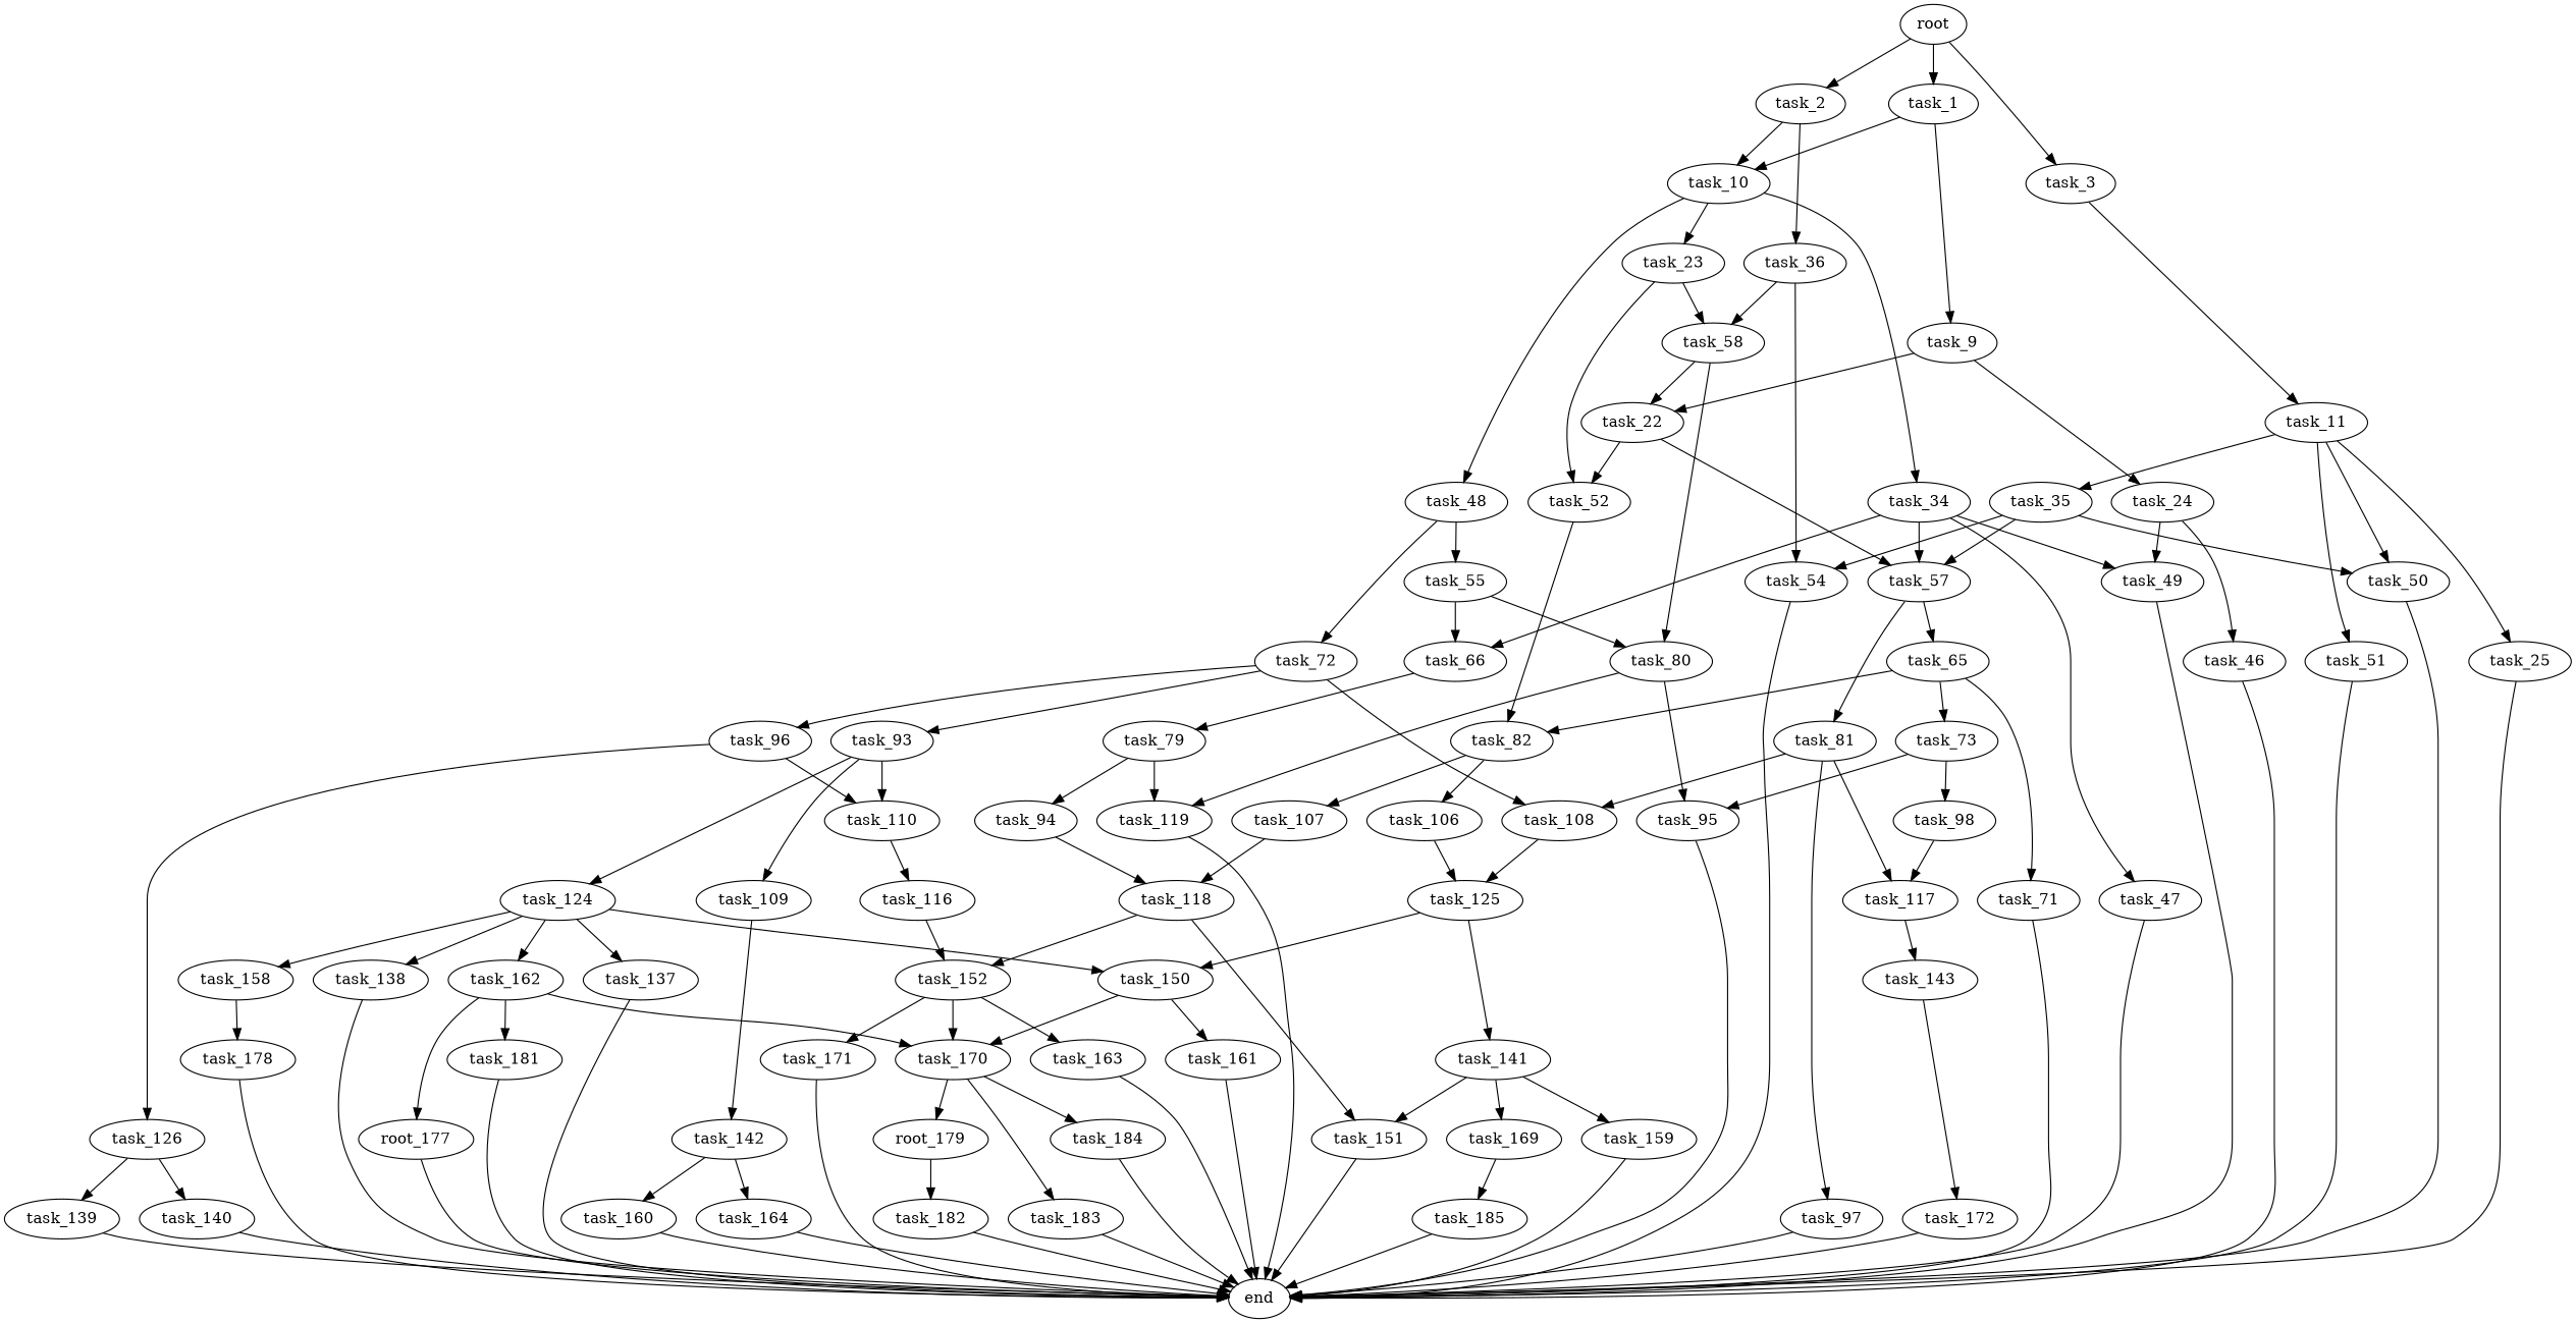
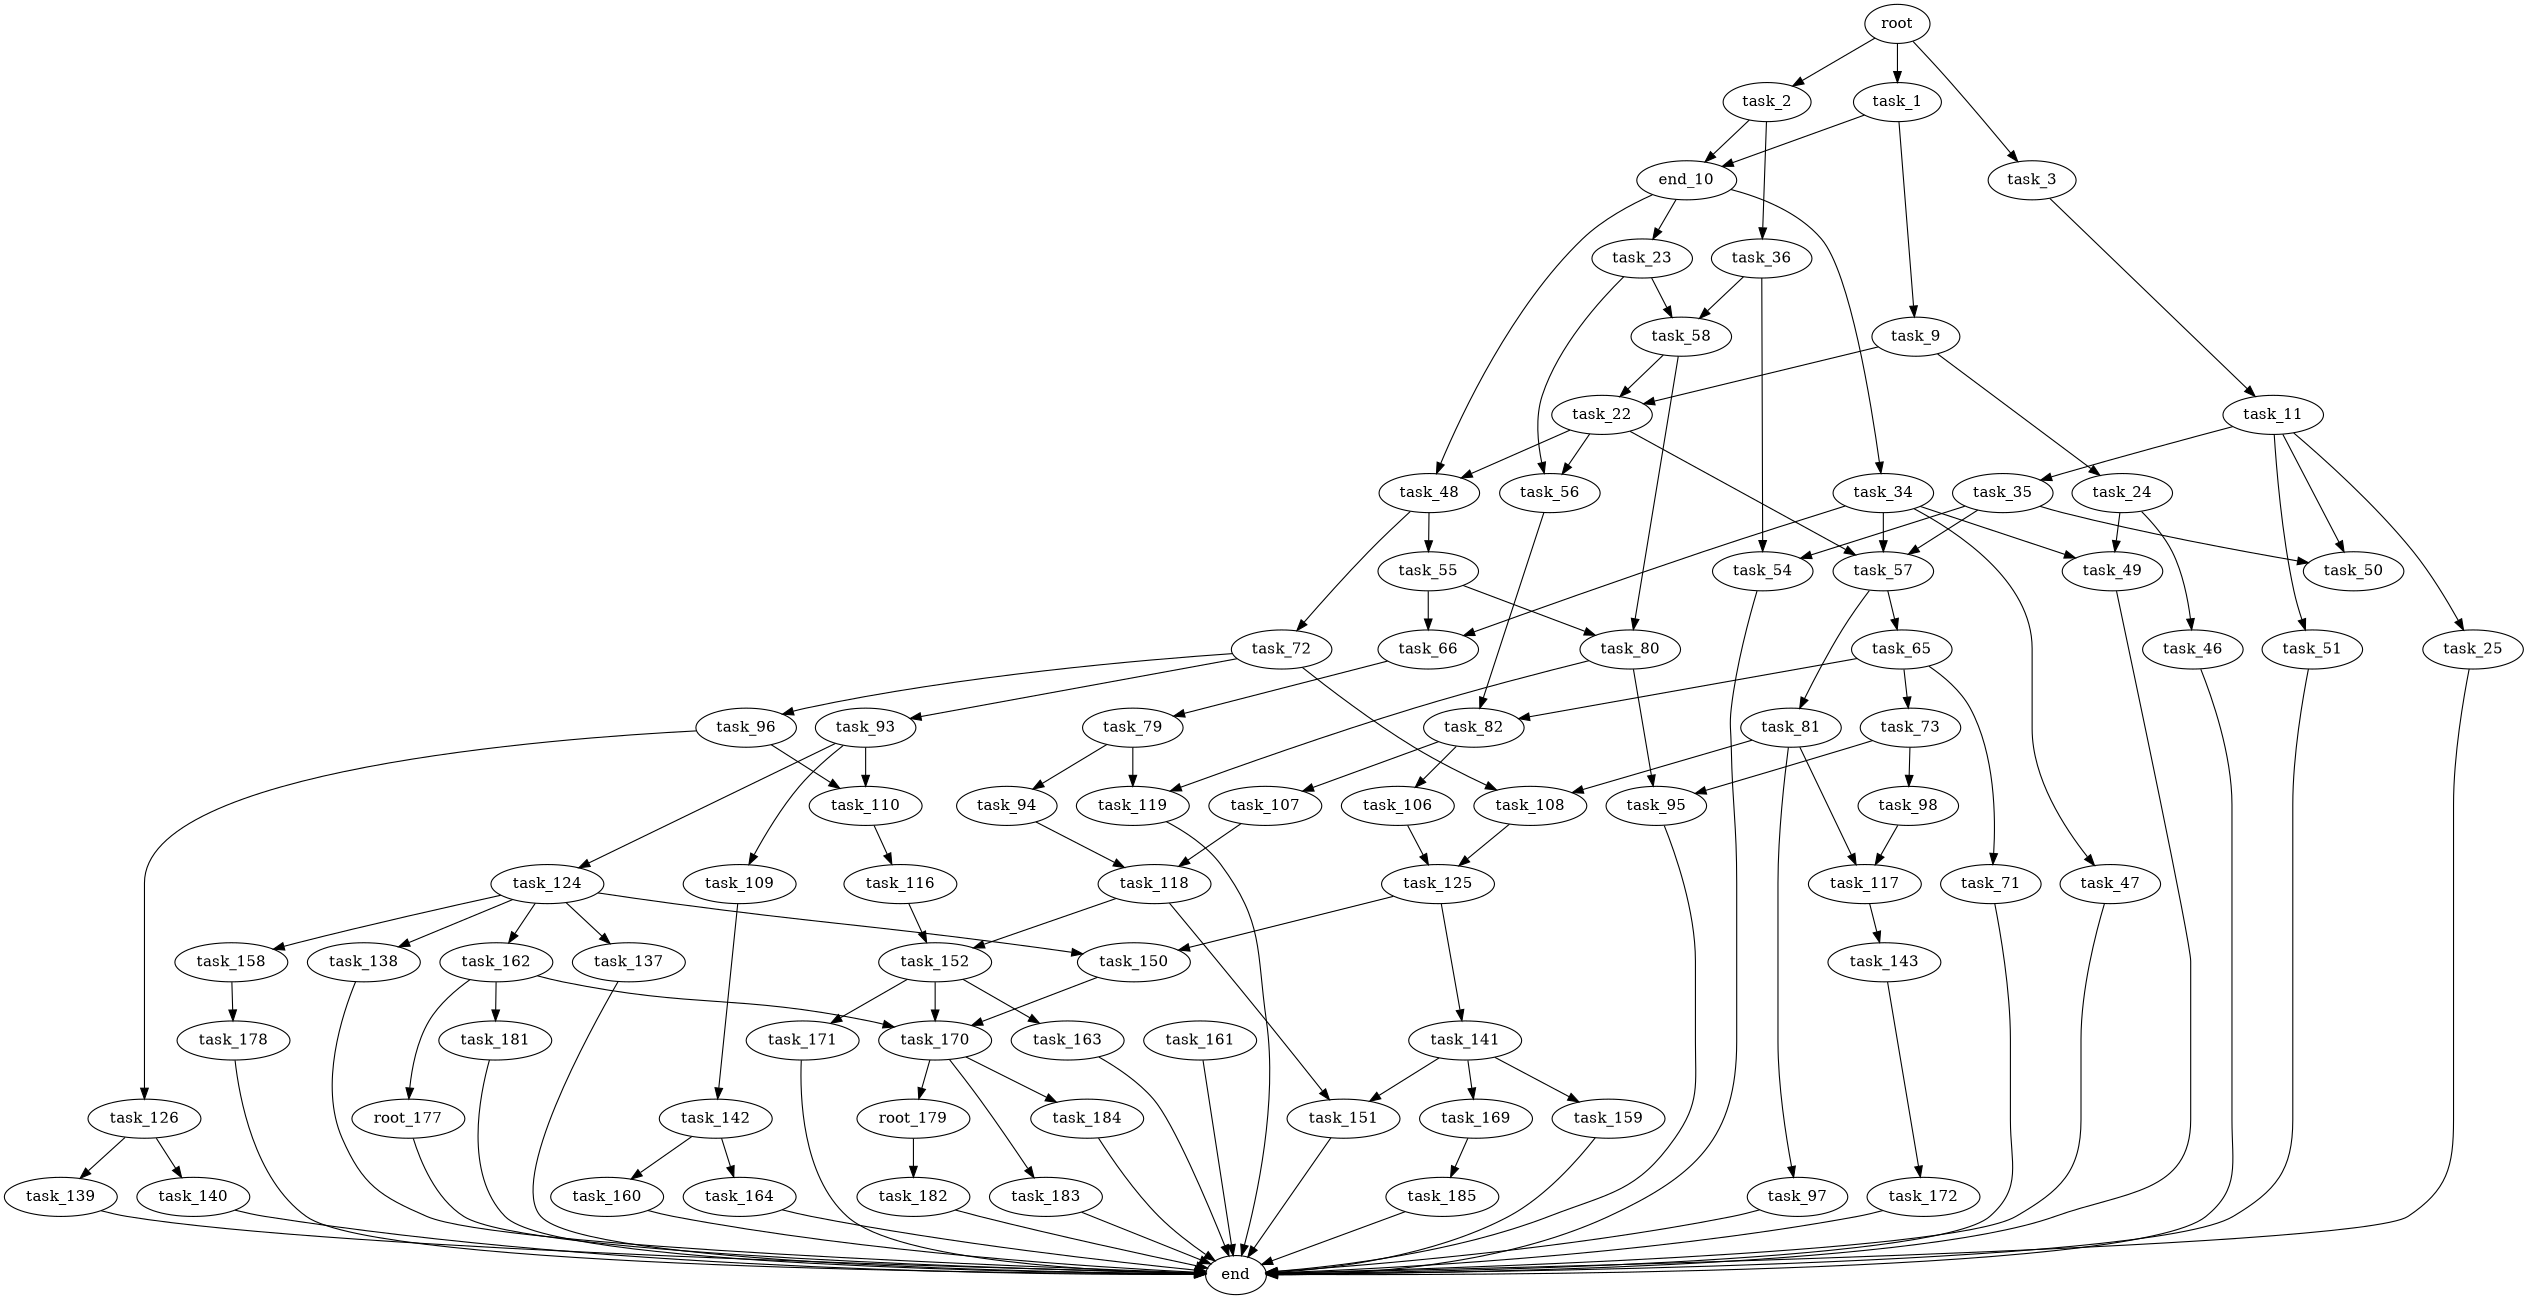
  digraph {
    root
    task_1
    task_2
    task_3
    task_9
-   task_10
+   task_10 [label=end_10]
    task_36
    task_11
    task_22
    task_24
    task_23
    task_34
    task_48
    task_58
    task_54
    task_25
    task_35
    task_50
    task_51
-   task_56 [label=task_52]
+   task_56
    task_57
    task_46
    task_49
    task_47
    task_66
    task_55
    task_72
    end
    task_82
    task_65
    task_81
    task_80
    task_79
    task_93
    task_96
    task_108
    task_95
    task_119
    task_106
    task_107
    task_71
    task_73
    task_97
    task_117
    task_98
    task_94
    task_109
    task_110
    task_124
    task_126
    task_125
    task_118
    task_143
    task_142
    task_116
    task_137
    task_138
    task_150
    task_158
    task_162
    task_152
    task_151
    task_139
    task_140
    task_141
    task_160
    task_164
    task_170
    task_163
    task_171
    task_172
    task_161
    task_178
    n74 [label=root_177]
    task_181
    task_159
    task_169
    task_185
    n79 [label=root_179]
    task_183
    task_184
    task_182
    root -> task_1
    root -> task_2
    root -> task_3
    task_1 -> task_9
    task_1 -> task_10
    task_2 -> task_10
    task_2 -> task_36
    task_3 -> task_11
    task_9 -> task_22
    task_9 -> task_24
    task_10 -> task_23
    task_10 -> task_34
    task_10 -> task_48
    task_36 -> task_58
    task_36 -> task_54
    task_11 -> task_25
    task_11 -> task_35
    task_11 -> task_50
    task_11 -> task_51
+   task_22 -> task_48
    task_22 -> task_56
    task_22 -> task_57
    task_24 -> task_46
    task_24 -> task_49
    task_23 -> task_58
    task_23 -> task_56
    task_34 -> task_57
    task_34 -> task_49
    task_34 -> task_47
    task_34 -> task_66
    task_48 -> task_55
    task_48 -> task_72
    task_58 -> task_22
    task_58 -> task_80
    task_54 -> end
    task_25 -> end
    task_35 -> task_54
    task_35 -> task_50
    task_35 -> task_57
-   task_50 -> end
    task_51 -> end
    task_56 -> task_82
    task_57 -> task_65
    task_57 -> task_81
    task_46 -> end
    task_49 -> end
    task_47 -> end
    task_66 -> task_79
    task_55 -> task_66
    task_55 -> task_80
    task_72 -> task_93
    task_72 -> task_96
    task_72 -> task_108
    task_82 -> task_106
    task_82 -> task_107
    task_65 -> task_82
    task_65 -> task_71
    task_65 -> task_73
    task_81 -> task_108
    task_81 -> task_97
    task_81 -> task_117
    task_80 -> task_95
    task_80 -> task_119
    task_79 -> task_119
    task_79 -> task_94
    task_93 -> task_109
    task_93 -> task_110
    task_93 -> task_124
    task_96 -> task_110
    task_96 -> task_126
    task_108 -> task_125
    task_95 -> end
    task_119 -> end
    task_106 -> task_125
    task_107 -> task_118
    task_71 -> end
    task_73 -> task_95
    task_73 -> task_98
    task_97 -> end
    task_117 -> task_143
    task_98 -> task_117
    task_94 -> task_118
    task_109 -> task_142
    task_110 -> task_116
    task_124 -> task_137
    task_124 -> task_138
    task_124 -> task_150
    task_124 -> task_158
    task_124 -> task_162
    task_126 -> task_139
    task_126 -> task_140
    task_125 -> task_150
    task_125 -> task_141
    task_118 -> task_152
    task_118 -> task_151
    task_143 -> task_172
    task_142 -> task_160
    task_142 -> task_164
    task_116 -> task_152
    task_137 -> end
    task_138 -> end
    task_150 -> task_170
-   task_150 -> task_161
    task_158 -> task_178
    task_162 -> task_170
    task_162 -> n74
    task_162 -> task_181
    task_152 -> task_170
    task_152 -> task_163
    task_152 -> task_171
    task_151 -> end
    task_139 -> end
    task_140 -> end
    task_141 -> task_151
    task_141 -> task_159
    task_141 -> task_169
    task_160 -> end
    task_164 -> end
    task_170 -> n79
    task_170 -> task_183
    task_170 -> task_184
    task_163 -> end
    task_171 -> end
    task_172 -> end
    task_161 -> end
    task_178 -> end
    n74 -> end
    task_181 -> end
    task_159 -> end
    task_169 -> task_185
    task_185 -> end
    n79 -> task_182
    task_183 -> end
    task_184 -> end
    task_182 -> end
  }
